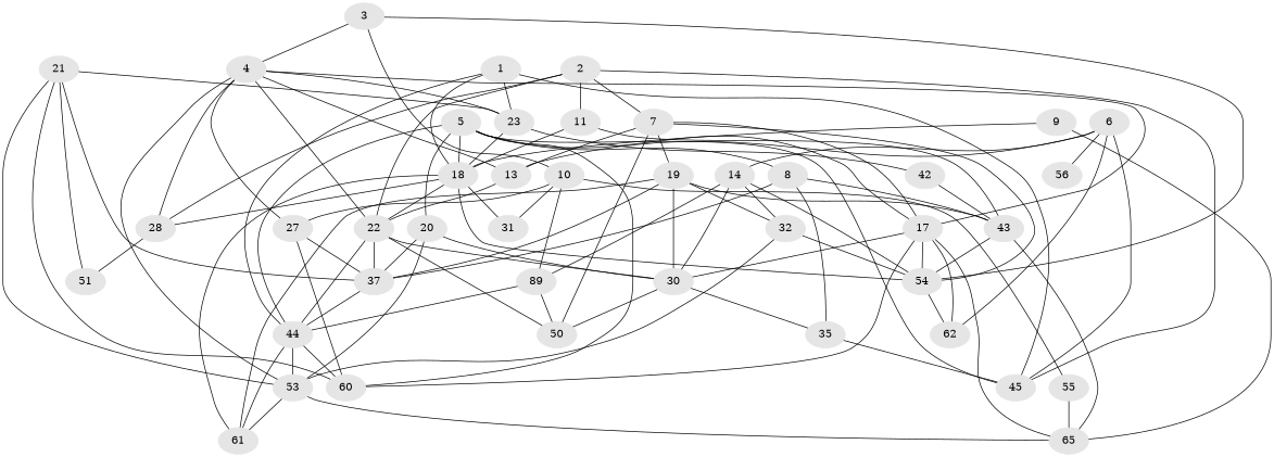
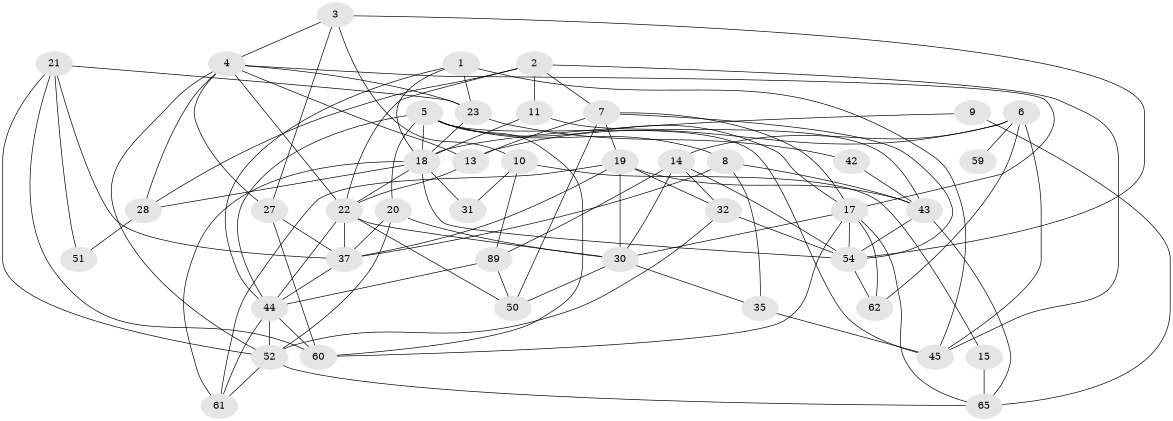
  graph {
    node [color=gray90 style=filled]
    1 [super="+53"]
    18 [super="+48"]
    23 [super="+33"]
    44 [super="+46"]
    45
    28
    22 [super="+49"]
    54 [super="+57"]
    31
    61
    42
    51
-   52 [super="+64" label=53]
+   52 [super="+64"]
    60
    2 [super="+63"]
    7
    11
    13 [super="+16"]
    17 [super="+34"]
    19 [super="+41"]
    50
    43 [super="+56"]
    37 [super="+40"]
    30 [super="+36"]
    3 [super="+55"]
    4 [super="+26"]
    10 [super="+47"]
    27 [super="+38"]
-   15 [label=55]
+   15
    n30 [label=89]
    62
    65
    5 [super="+12"]
    8 [super="+25"]
    20 [super="+24"]
    35
    6 [super="+39"]
    14 [super="+58"]
-   59 [label=56]
+   59
    32
    9
    21
    1 -- 18
    1 -- 23
    1 -- 44
    1 -- 45
    18 -- 28
    18 -- 22
    18 -- 54
    18 -- 31
    18 -- 61
    23 -- 18
    23 -- 42
    44 -- 61
    44 -- 52
    44 -- 60
    28 -- 51
    22 -- 44
    22 -- 50
    22 -- 37
    22 -- 30
    54 -- 62
    42 -- 43
    52 -- 61
    52 -- 65
    2 -- 45
    2 -- 28
    2 -- 22
    2 -- 7
    2 -- 11
    7 -- 54
    7 -- 13
    7 -- 17
    7 -- 19
    7 -- 50
    11 -- 18
    11 -- 43
    13 -- 22
    17 -- 54
    17 -- 60
    17 -- 30
    17 -- 62
    17 -- 65
    19 -- 61
    19 -- 43
    19 -- 37
    19 -- 30 [weight=2]
    19 -- 32
    43 -- 54
    43 -- 65
    37 -- 44
    30 -- 50
    30 -- 35
    3 -- 54
    3 -- 4
    3 -- 10
-   10 -- 27
+   3 -- 27
    4 -- 23
    4 -- 28
    4 -- 22
    4 -- 52
    4 -- 13
    4 -- 17
    4 -- 27
    10 -- 31
    10 -- 15
    10 -- n30
    27 -- 60
    27 -- 37
    15 -- 65
    n30 -- 44
    n30 -- 50
    5 -- 18
    5 -- 44
    5 -- 45
    5 -- 60
    5 -- 17
    5 -- 8
    5 -- 20
    8 -- 43
    8 -- 37
    8 -- 35
    20 -- 52
    20 -- 37
    20 -- 30
    35 -- 45
    6 -- 45
    6 -- 13
    6 -- 62
    6 -- 14
    6 -- 59
    14 -- 54
    14 -- 30
    14 -- n30
    14 -- 32
    32 -- 54
    32 -- 52
    9 -- 18
    9 -- 65
    21 -- 23
    21 -- 51
    21 -- 52
    21 -- 60
    21 -- 37
  }
